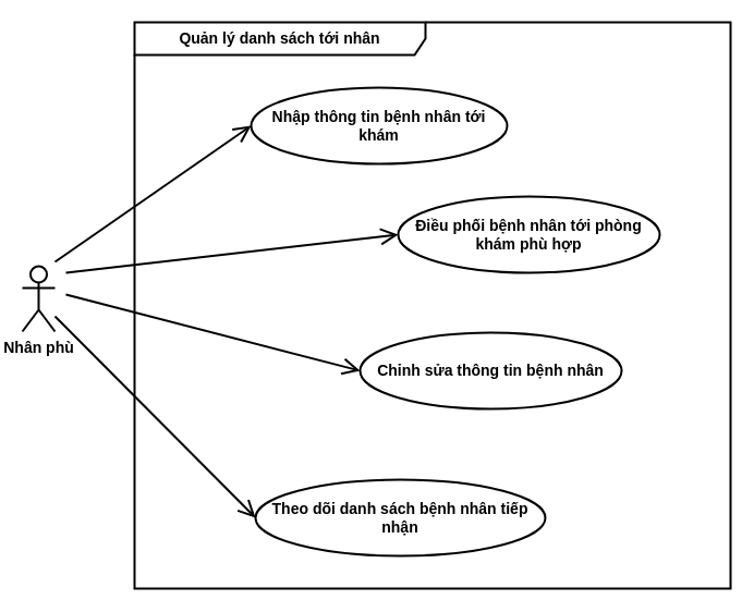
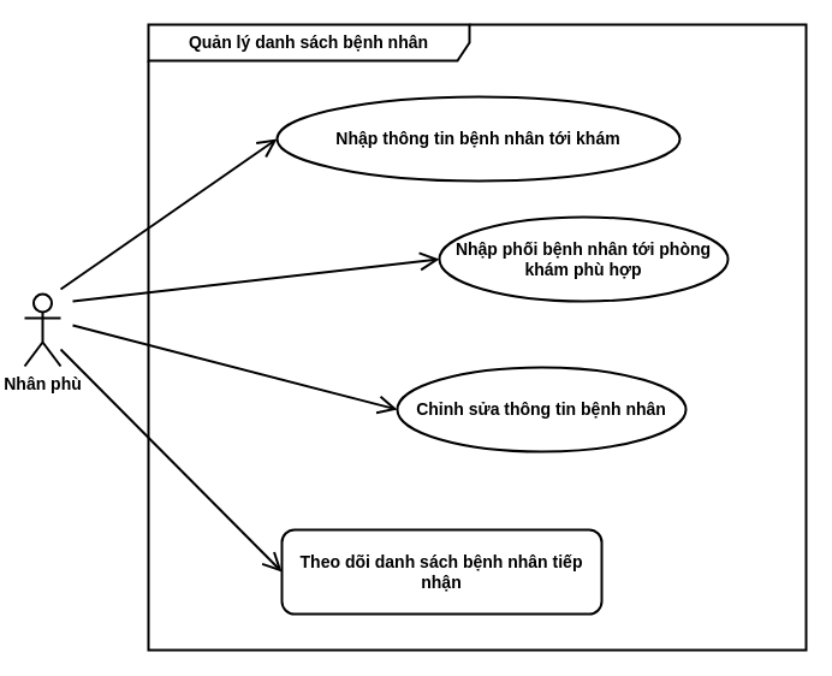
  <mxCell id="0" />
  <mxCell id="1" parent="0" />
- <mxCell id="2" value="Quản lý danh sách tới nhân" style="shape=umlFrame;whiteSpace=wrap;html=1;width=267;height=30;fontSize=14;fontStyle=1;labelBackgroundColor=none;strokeWidth=2;" parent="1" vertex="1"><mxGeometry x="123" y="20" width="547" height="520" as="geometry" /></mxCell>
+ <mxCell id="2" value="Quản lý danh sách bệnh nhân" style="shape=umlFrame;whiteSpace=wrap;html=1;width=267;height=30;fontSize=14;fontStyle=1;labelBackgroundColor=none;strokeWidth=2;" parent="1" vertex="1"><mxGeometry x="123" y="20" width="547" height="520" as="geometry" /></mxCell>
  <mxCell id="3" value="Nhân phù" style="shape=umlActor;verticalLabelPosition=bottom;verticalAlign=top;html=1;fontSize=14;fontStyle=1;labelBackgroundColor=none;strokeWidth=2;" parent="1" vertex="1"><mxGeometry x="20" y="244" width="30" height="60" as="geometry" /></mxCell>
- <mxCell id="4" value="Nhập thông tin bệnh nhân tới khám" style="ellipse;whiteSpace=wrap;html=1;fontSize=14;fontStyle=1;labelBackgroundColor=none;strokeWidth=2;" parent="1" vertex="1"><mxGeometry x="230" y="80" width="235" height="70" as="geometry" /></mxCell>
- <mxCell id="5" value="Theo dõi danh sách bệnh nhân tiếp nhận" style="ellipse;whiteSpace=wrap;html=1;fontSize=14;fontStyle=1;labelBackgroundColor=none;strokeWidth=2;" parent="1" vertex="1"><mxGeometry x="234" y="440" width="266" height="70" as="geometry" /></mxCell>
+ <mxCell id="4" value="Nhập thông tin bệnh nhân tới khám" style="ellipse;whiteSpace=wrap;html=1;fontSize=14;fontStyle=1;labelBackgroundColor=none;strokeWidth=2;" parent="1" vertex="1"><mxGeometry x="230" y="80" width="335" height="70" as="geometry" /></mxCell>
+ <mxCell id="5" value="Theo dõi danh sách bệnh nhân tiếp nhận" style="whiteSpace=wrap;html=1;fontSize=14;fontStyle=1;labelBackgroundColor=none;strokeWidth=2;rounded=1;" parent="1" vertex="1"><mxGeometry x="234" y="440" width="266" height="70" as="geometry" /></mxCell>
  <mxCell id="6" value="" style="endArrow=open;endFill=1;endSize=12;html=1;entryX=0;entryY=0.5;entryDx=0;entryDy=0;fontSize=14;fontStyle=1;labelBackgroundColor=none;strokeWidth=2;" parent="1" target="4" edge="1"><mxGeometry width="160" relative="1" as="geometry"><mxPoint x="50" y="240" as="sourcePoint" /><mxPoint x="618" y="270" as="targetPoint" /></mxGeometry></mxCell>
- <mxCell id="7" value="&lt;b&gt;Điều phối bệnh nhân tới phòng khám phù hợp&lt;/b&gt;" style="ellipse;whiteSpace=wrap;html=1;labelBackgroundColor=none;fontSize=14;strokeWidth=2;" parent="1" vertex="1"><mxGeometry x="365" y="180" width="240" height="70" as="geometry" /></mxCell>
+ <mxCell id="7" value="&lt;b&gt;Nhập phối bệnh nhân tới phòng khám phù hợp&lt;/b&gt;" style="ellipse;whiteSpace=wrap;html=1;labelBackgroundColor=none;fontSize=14;strokeWidth=2;" parent="1" vertex="1"><mxGeometry x="365" y="180" width="240" height="70" as="geometry" /></mxCell>
  <mxCell id="8" value="" style="endArrow=open;endFill=1;endSize=12;html=1;entryX=0;entryY=0.5;entryDx=0;entryDy=0;fontSize=14;fontStyle=1;labelBackgroundColor=none;strokeWidth=2;" parent="1" target="7" edge="1"><mxGeometry width="160" relative="1" as="geometry"><mxPoint x="60" y="250" as="sourcePoint" /><mxPoint x="216" y="110" as="targetPoint" /></mxGeometry></mxCell>
  <mxCell id="9" value="" style="endArrow=open;endFill=1;endSize=12;html=1;entryX=0;entryY=0.5;entryDx=0;entryDy=0;fontSize=14;fontStyle=1;labelBackgroundColor=none;strokeWidth=2;" parent="1" target="5" edge="1"><mxGeometry width="160" relative="1" as="geometry"><mxPoint x="50" y="290" as="sourcePoint" /><mxPoint x="174" y="325" as="targetPoint" /></mxGeometry></mxCell>
  <mxCell id="10" value="&lt;b&gt;Chỉnh sửa thông tin bệnh nhân&lt;/b&gt;" style="ellipse;whiteSpace=wrap;html=1;labelBackgroundColor=none;fontSize=14;strokeWidth=2;" parent="1" vertex="1"><mxGeometry x="330" y="305" width="240" height="70" as="geometry" /></mxCell>
  <mxCell id="11" value="" style="endArrow=open;endFill=1;endSize=12;html=1;entryX=0;entryY=0.5;entryDx=0;entryDy=0;fontSize=14;fontStyle=1;labelBackgroundColor=none;strokeWidth=2;" parent="1" target="10" edge="1"><mxGeometry width="160" relative="1" as="geometry"><mxPoint x="60" y="270" as="sourcePoint" /><mxPoint x="357.5" y="384.5" as="targetPoint" /></mxGeometry></mxCell>
